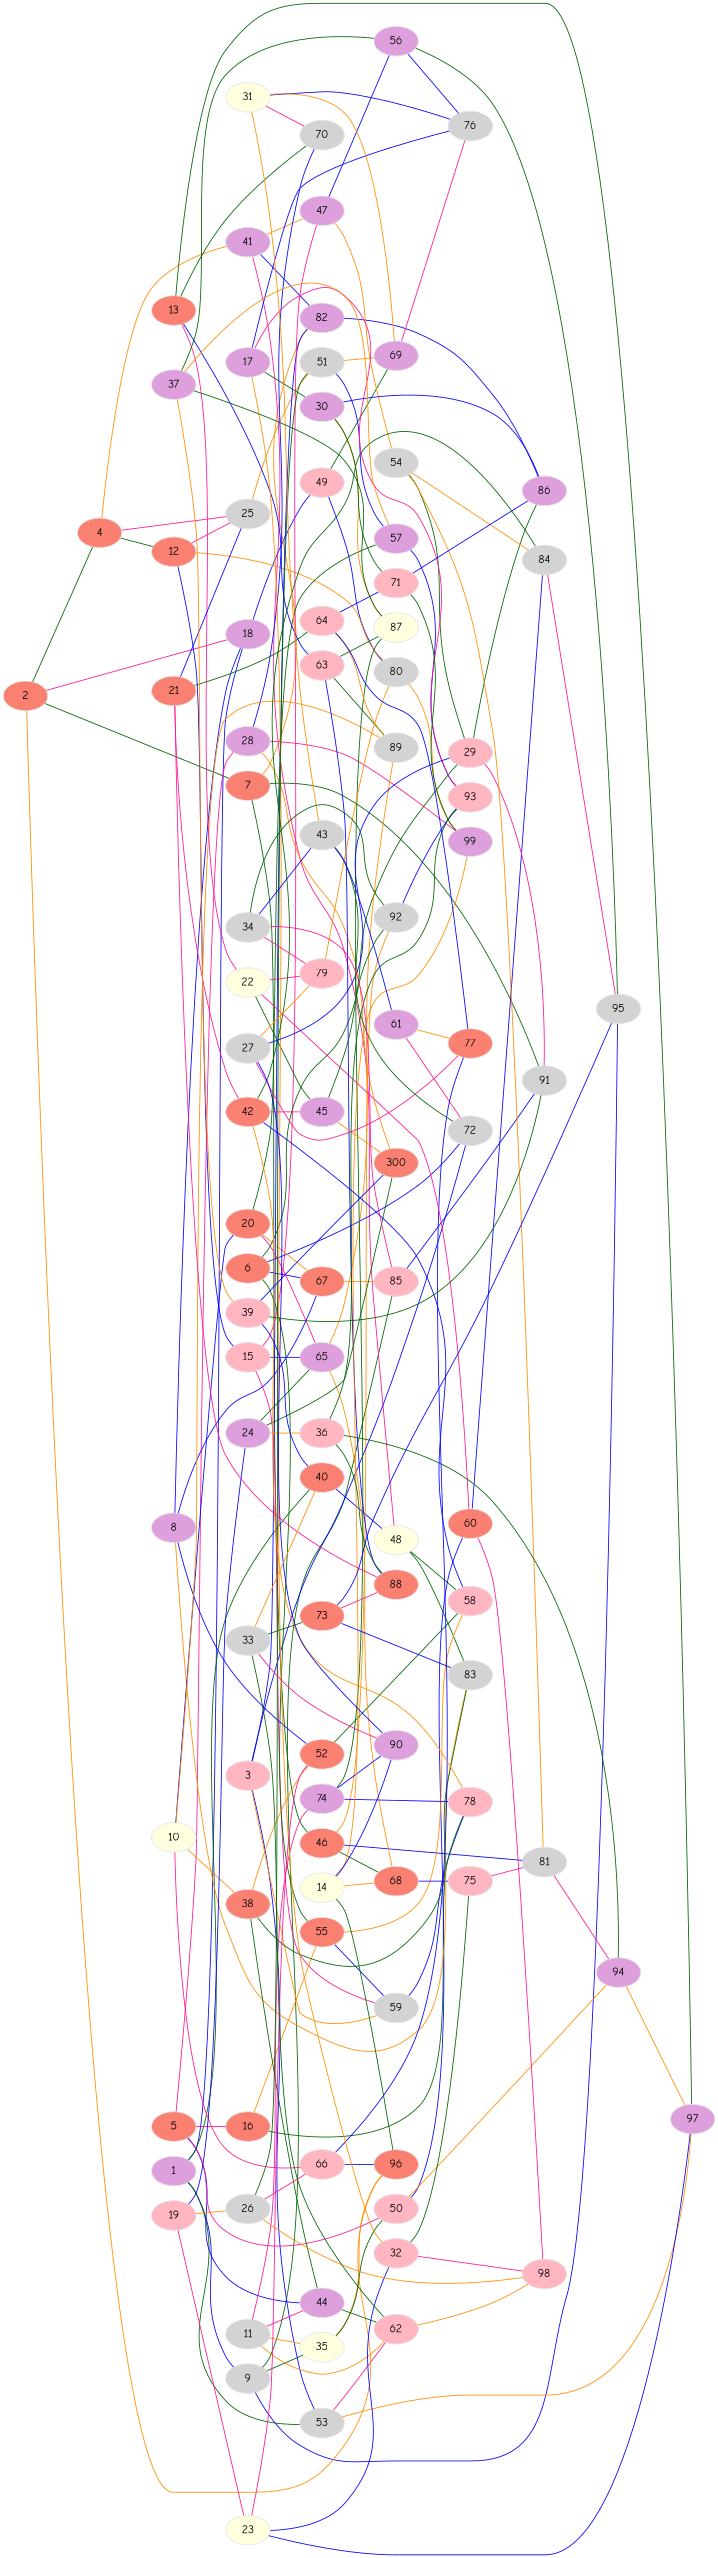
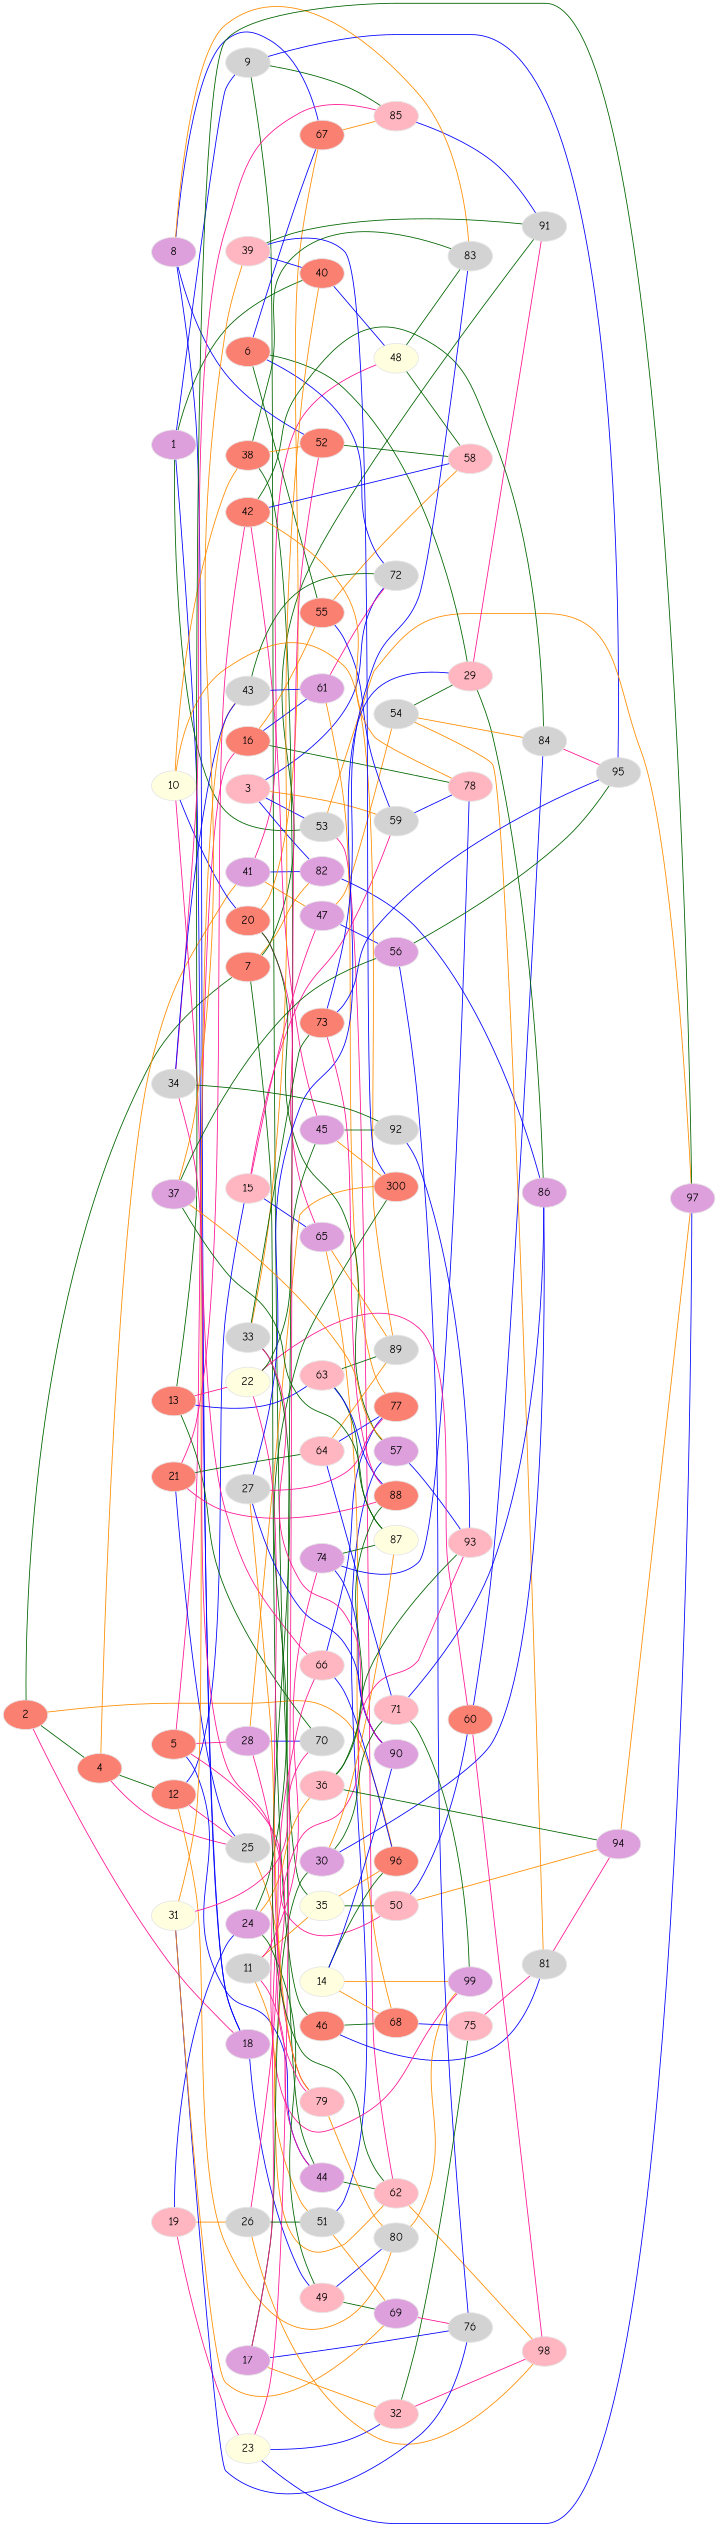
  graph {
    fontname="Comic Neue"
    rankdir=LR
    node [color=gray90 fillcolor=plum fontname="Comic Neue" style=filled]
    edge [color=blue fontname="Comic Neue"]
    9 [fillcolor=lightgrey]
    1
    18
    40 [fillcolor=salmon]
    53 [fillcolor=lightgrey]
    35 [fillcolor=lightyellow]
    85 [fillcolor=lightpink]
    95 [fillcolor=lightgrey]
    49 [fillcolor=lightpink]
    48 [fillcolor=lightyellow]
    97
    62 [fillcolor=lightpink]
    2 [fillcolor=salmon]
    4 [fillcolor=salmon]
    7 [fillcolor=salmon]
    96 [fillcolor=salmon]
    12 [fillcolor=salmon]
    25 [fillcolor=lightgrey]
    41
    82
    46 [fillcolor=salmon]
    91 [fillcolor=lightgrey]
    3 [fillcolor=lightpink]
    59 [fillcolor=lightgrey]
    72 [fillcolor=lightgrey]
    78 [fillcolor=lightpink]
    86
    15 [fillcolor=lightpink]
    80 [fillcolor=lightgrey]
    51 [fillcolor=lightgrey]
    47
    5 [fillcolor=salmon]
    16 [fillcolor=salmon]
    28
    44
    50 [fillcolor=lightpink]
    55 [fillcolor=salmon]
    61
    70 [fillcolor=lightgrey]
    99
    n41 [fillcolor=salmon label=300]
    60 [fillcolor=salmon]
    94
    6 [fillcolor=salmon]
    29 [fillcolor=lightpink]
    67 [fillcolor=salmon]
    58 [fillcolor=lightpink]
    68 [fillcolor=salmon]
    92 [fillcolor=lightgrey]
    81 [fillcolor=lightgrey]
    8
    52 [fillcolor=salmon]
    83 [fillcolor=lightgrey]
    10 [fillcolor=lightyellow]
    20 [fillcolor=salmon]
    38 [fillcolor=salmon]
    66 [fillcolor=lightpink]
    89 [fillcolor=lightgrey]
    65
    57
    77 [fillcolor=salmon]
    11 [fillcolor=lightgrey]
    74
    90
    87 [fillcolor=lightyellow]
    13 [fillcolor=salmon]
    22 [fillcolor=lightyellow]
    63 [fillcolor=lightpink]
    45
    79 [fillcolor=lightpink]
    88 [fillcolor=salmon]
    14 [fillcolor=lightyellow]
    75 [fillcolor=lightpink]
    56
    54 [fillcolor=lightgrey]
    17
    30
    32 [fillcolor=lightpink]
    76 [fillcolor=lightgrey]
    93 [fillcolor=lightpink]
    71 [fillcolor=lightpink]
    98 [fillcolor=lightpink]
    69
    19 [fillcolor=lightpink]
    23 [fillcolor=lightyellow]
    24
    26 [fillcolor=lightgrey]
    36 [fillcolor=lightpink]
    21 [fillcolor=salmon]
    42 [fillcolor=salmon]
    64 [fillcolor=lightpink]
    84 [fillcolor=lightgrey]
    27 [fillcolor=lightgrey]
    31 [fillcolor=lightyellow]
    43 [fillcolor=lightgrey]
    33 [fillcolor=lightgrey]
    73 [fillcolor=salmon]
    34 [fillcolor=lightgrey]
    37
    39 [fillcolor=lightpink]
    9 -- 35 [color=darkgreen]
    9 -- 85 [color=darkgreen]
    9 -- 95
    1 -- 9
    1 -- 18
    1 -- 40 [color=darkgreen]
    1 -- 53 [color=darkgreen]
    18 -- 49
    40 -- 48
    53 -- 97 [color=darkorange]
    53 -- 62 [color=deeppink]
    35 -- 96 [color=darkorange]
    35 -- 50 [color=darkgreen]
    85 -- 91
    49 -- 80
    49 -- 69 [color=darkgreen]
    48 -- 58 [color=darkgreen]
    48 -- 83 [color=darkgreen]
    62 -- 98 [color=darkorange]
    2 -- 18 [color=deeppink]
    2 -- 4 [color=darkgreen]
    2 -- 7 [color=darkgreen]
    2 -- 96 [color=darkorange]
    4 -- 12 [color=darkgreen]
    4 -- 25 [color=deeppink]
    4 -- 41 [color=darkorange]
    7 -- 82 [color=darkorange]
    7 -- 46 [color=darkgreen]
    7 -- 91 [color=darkgreen]
    12 -- 25 [color=deeppink]
    12 -- 15
    12 -- 80 [color=darkorange]
    25 -- 51 [color=darkorange]
    41 -- 48 [color=deeppink]
    41 -- 82
    41 -- 47 [color=darkorange]
    82 -- 86
    46 -- 68 [color=darkgreen]
-   46 -- 92 [color=darkorange]
    46 -- 81
    3 -- 53
    3 -- 82
    3 -- 59 [color=darkorange]
    3 -- 72
    59 -- 78
    15 -- 59 [color=deeppink]
    15 -- 47 [color=deeppink]
    15 -- 65
    80 -- 99 [color=darkorange]
    51 -- 57
    51 -- 69 [color=darkorange]
    47 -- 56
    47 -- 54 [color=darkorange]
    5 -- 16 [color=deeppink]
    5 -- 28 [color=deeppink]
    5 -- 44
    5 -- 50 [color=deeppink]
    16 -- 78 [color=darkgreen]
    16 -- 55 [color=darkorange]
+   16 -- 61
    28 -- 70
    28 -- 99 [color=deeppink]
    28 -- n41 [color=darkorange]
    44 -- 62 [color=darkgreen]
    50 -- 60
    50 -- 94 [color=darkorange]
    55 -- 59
    55 -- 58 [color=darkorange]
    61 -- 72 [color=deeppink]
    61 -- 77 [color=darkorange]
    60 -- 98 [color=deeppink]
    60 -- 84
    94 -- 97 [color=darkorange]
    6 -- 72
    6 -- 55 [color=darkgreen]
    6 -- 29 [color=darkgreen]
    6 -- 67
    29 -- 91 [color=deeppink]
    29 -- 86 [color=darkgreen]
    67 -- 85 [color=darkorange]
    68 -- 75
    92 -- 93
    81 -- 94 [color=deeppink]
    8 -- 18
    8 -- 67
    8 -- 52
    8 -- 83 [color=darkorange]
    52 -- 58 [color=darkgreen]
    10 -- 20
    10 -- 38 [color=darkorange]
    10 -- 66 [color=deeppink]
    10 -- 89 [color=darkorange]
    20 -- 67 [color=darkorange]
    20 -- 65 [color=deeppink]
    20 -- 57 [color=darkgreen]
    38 -- 44 [color=darkgreen]
    38 -- 52 [color=darkorange]
    38 -- 83 [color=darkgreen]
    66 -- 96
    66 -- 77
    65 -- 68 [color=darkorange]
    65 -- 89 [color=darkorange]
    57 -- 93
    11 -- 35 [color=darkorange]
    11 -- 62 [color=darkorange]
    11 -- 44 [color=deeppink]
    11 -- 74 [color=deeppink]
    74 -- 78
    74 -- 90
    74 -- 87 [color=darkgreen]
    13 -- 97 [color=darkgreen]
    13 -- 70 [color=darkgreen]
    13 -- 22 [color=deeppink]
    13 -- 63
    22 -- 60 [color=deeppink]
    22 -- 45 [color=darkgreen]
    22 -- 79 [color=deeppink]
    63 -- 89 [color=darkgreen]
    63 -- 87 [color=darkgreen]
    63 -- 88
    45 -- n41 [color=darkorange]
    45 -- 92 [color=darkgreen]
    79 -- 80 [color=darkorange]
    14 -- 96 [color=darkgreen]
    14 -- 99 [color=darkorange]
    14 -- 68 [color=darkorange]
    14 -- 90
    75 -- 81 [color=deeppink]
    56 -- 95 [color=darkgreen]
    56 -- 76
    54 -- 29 [color=darkgreen]
    54 -- 81 [color=darkorange]
    54 -- 84 [color=darkorange]
    17 -- 30 [color=darkgreen]
    17 -- 32 [color=darkorange]
    17 -- 76
    17 -- 93 [color=deeppink]
    30 -- 86
    30 -- 87 [color=darkorange]
    30 -- 71 [color=darkgreen]
    32 -- 75 [color=darkgreen]
    32 -- 98 [color=deeppink]
    71 -- 86
    71 -- 99 [color=darkgreen]
    69 -- 76 [color=deeppink]
    19 -- 23 [color=deeppink]
    19 -- 24
    19 -- 26 [color=darkorange]
    23 -- 97
    23 -- 52 [color=deeppink]
    23 -- 32
-   24 -- 65 [color=darkgreen]
+   24 -- 49 [color=darkgreen]
    24 -- n41 [color=darkgreen]
    24 -- 36 [color=darkorange]
    26 -- 51 [color=darkgreen]
    26 -- 66 [color=deeppink]
    26 -- 98 [color=darkorange]
    36 -- 94 [color=darkgreen]
    36 -- 88 [color=darkgreen]
    36 -- 93 [color=darkgreen]
    21 -- 25
    21 -- 88 [color=deeppink]
    21 -- 42 [color=deeppink]
    21 -- 64 [color=darkgreen]
    42 -- 78 [color=darkorange]
    42 -- 58
    42 -- 45 [color=deeppink]
    42 -- 84 [color=darkgreen]
    64 -- 89 [color=darkorange]
    64 -- 77
    64 -- 71
    84 -- 95 [color=deeppink]
    27 -- 29
    27 -- 77 [color=deeppink]
    27 -- 90
    27 -- 79 [color=darkorange]
    31 -- 70 [color=deeppink]
    31 -- 76
    31 -- 69 [color=darkorange]
    31 -- 43 [color=darkorange]
    43 -- 72 [color=darkgreen]
    43 -- 61
    33 -- 40 [color=darkorange]
    33 -- 62 [color=darkgreen]
    33 -- 90 [color=deeppink]
    33 -- 73 [color=darkgreen]
    73 -- 95
    73 -- 83
    73 -- 88 [color=deeppink]
    34 -- 85 [color=deeppink]
    34 -- 92 [color=darkgreen]
    34 -- 79 [color=deeppink]
    34 -- 43
    37 -- 57 [color=darkorange]
    37 -- 87 [color=darkgreen]
    37 -- 56 [color=darkgreen]
    37 -- 39 [color=darkorange]
    39 -- 40
    39 -- 91 [color=darkgreen]
    39 -- n41
  }
